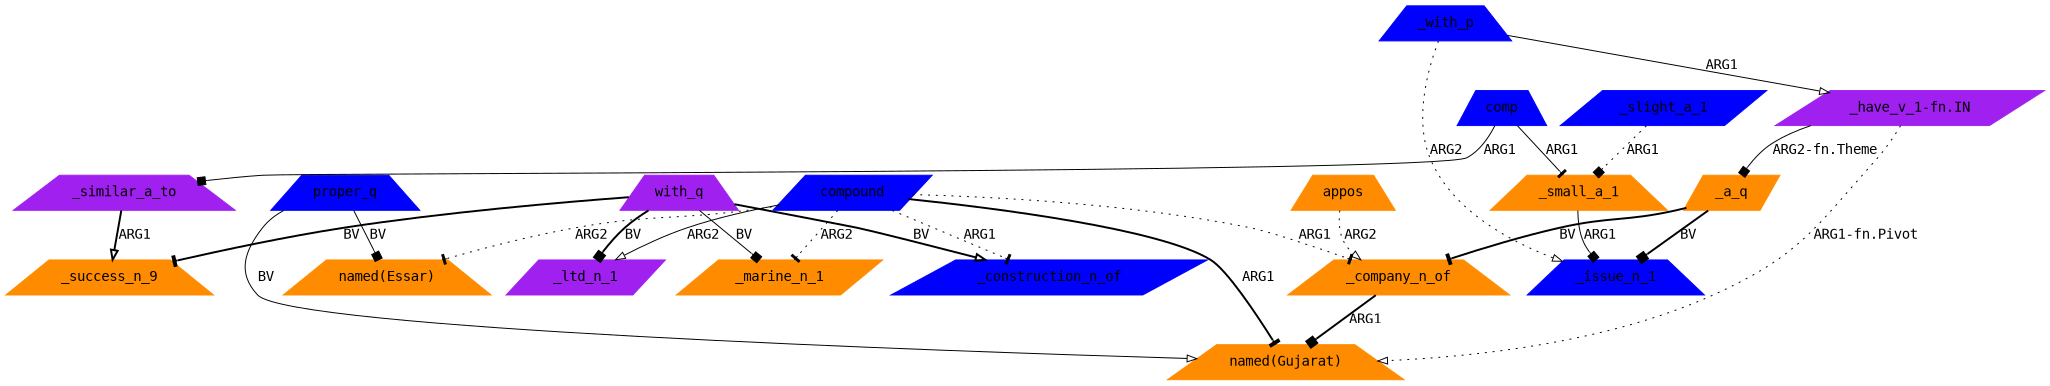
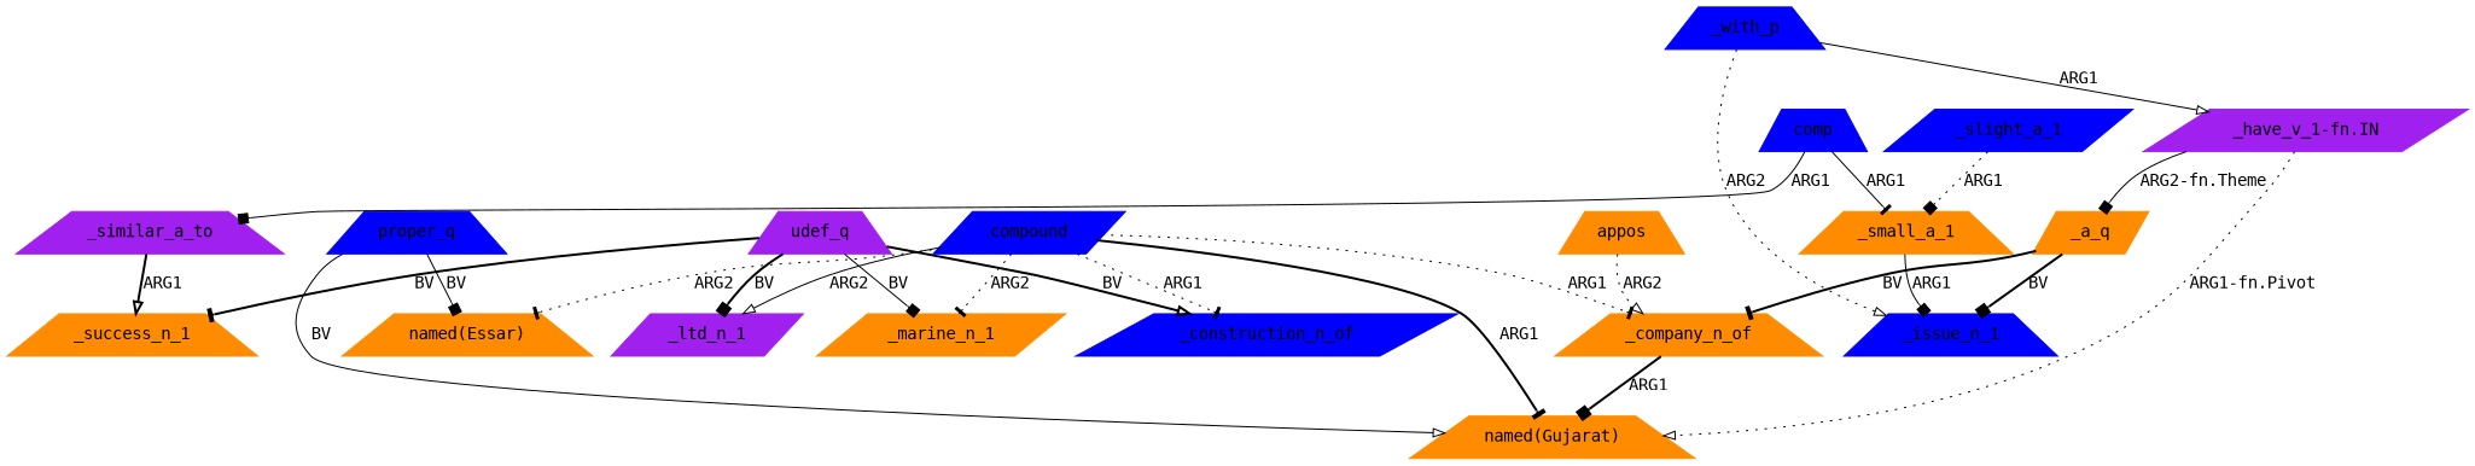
  digraph {
    fontname="DejaVu Sans Mono"
    node [color=darkorange fontname="DejaVu Sans Mono" shape=trapezium style=filled]
    edge [arrowhead=box fontname="DejaVu Sans Mono" style=solid]
    proper_q [color=blue]
    "named(Gujarat)"
    "named(Essar)"
    comp [color=blue]
    _similar_a_to [color=purple]
    _small_a_1
-   _success_n_1 [label=_success_n_9]
+   _success_n_1
    _issue_n_1 [color=blue]
-   udef_q [color=purple label=with_q]
+   udef_q [color=purple]
    _marine_n_1 [shape=parallelogram]
    _construction_n_of [color=blue shape=parallelogram]
    _ltd_n_1 [color=purple shape=parallelogram]
    _with_p [color=blue]
    "_have_v_1-fn.IN" [color=purple shape=parallelogram]
    _a_q [shape=parallelogram]
    appos
    _company_n_of
    compound [color=blue shape=parallelogram]
    _slight_a_1 [color=blue shape=parallelogram]
    proper_q -> "named(Gujarat)" [arrowhead=onormal label=BV]
    proper_q -> "named(Essar)" [label=BV]
    comp -> _similar_a_to [label=ARG1]
    comp -> _small_a_1 [arrowhead=tee label=ARG1]
    _similar_a_to -> _success_n_1 [arrowhead=onormal label=ARG1 style=bold]
    _small_a_1 -> _issue_n_1 [label=ARG1]
    udef_q -> _success_n_1 [arrowhead=tee label=BV style=bold]
    udef_q -> _marine_n_1 [label=BV]
    udef_q -> _construction_n_of [arrowhead=onormal label=BV style=bold]
    udef_q -> _ltd_n_1 [label=BV style=bold]
    _with_p -> _issue_n_1 [arrowhead=onormal label=ARG2 style=dotted]
    _with_p -> "_have_v_1-fn.IN" [arrowhead=onormal label=ARG1]
    "_have_v_1-fn.IN" -> "named(Gujarat)" [arrowhead=onormal label="ARG1-fn.Pivot" style=dotted]
    "_have_v_1-fn.IN" -> _a_q [label="ARG2-fn.Theme"]
    _a_q -> _issue_n_1 [label=BV style=bold]
    _a_q -> _company_n_of [arrowhead=tee label=BV style=bold]
    appos -> _company_n_of [arrowhead=onormal label=ARG2 style=dotted]
    _company_n_of -> "named(Gujarat)" [label=ARG1 style=bold]
    compound -> "named(Gujarat)" [arrowhead=tee label=ARG1 style=bold]
    compound -> "named(Essar)" [arrowhead=tee label=ARG2 style=dotted]
    compound -> _marine_n_1 [arrowhead=tee label=ARG2 style=dotted]
    compound -> _construction_n_of [arrowhead=tee label=ARG1 style=dotted]
    compound -> _ltd_n_1 [arrowhead=onormal label=ARG2]
    compound -> _company_n_of [arrowhead=tee label=ARG1 style=dotted]
    _slight_a_1 -> _small_a_1 [label=ARG1 style=dotted]
  }
